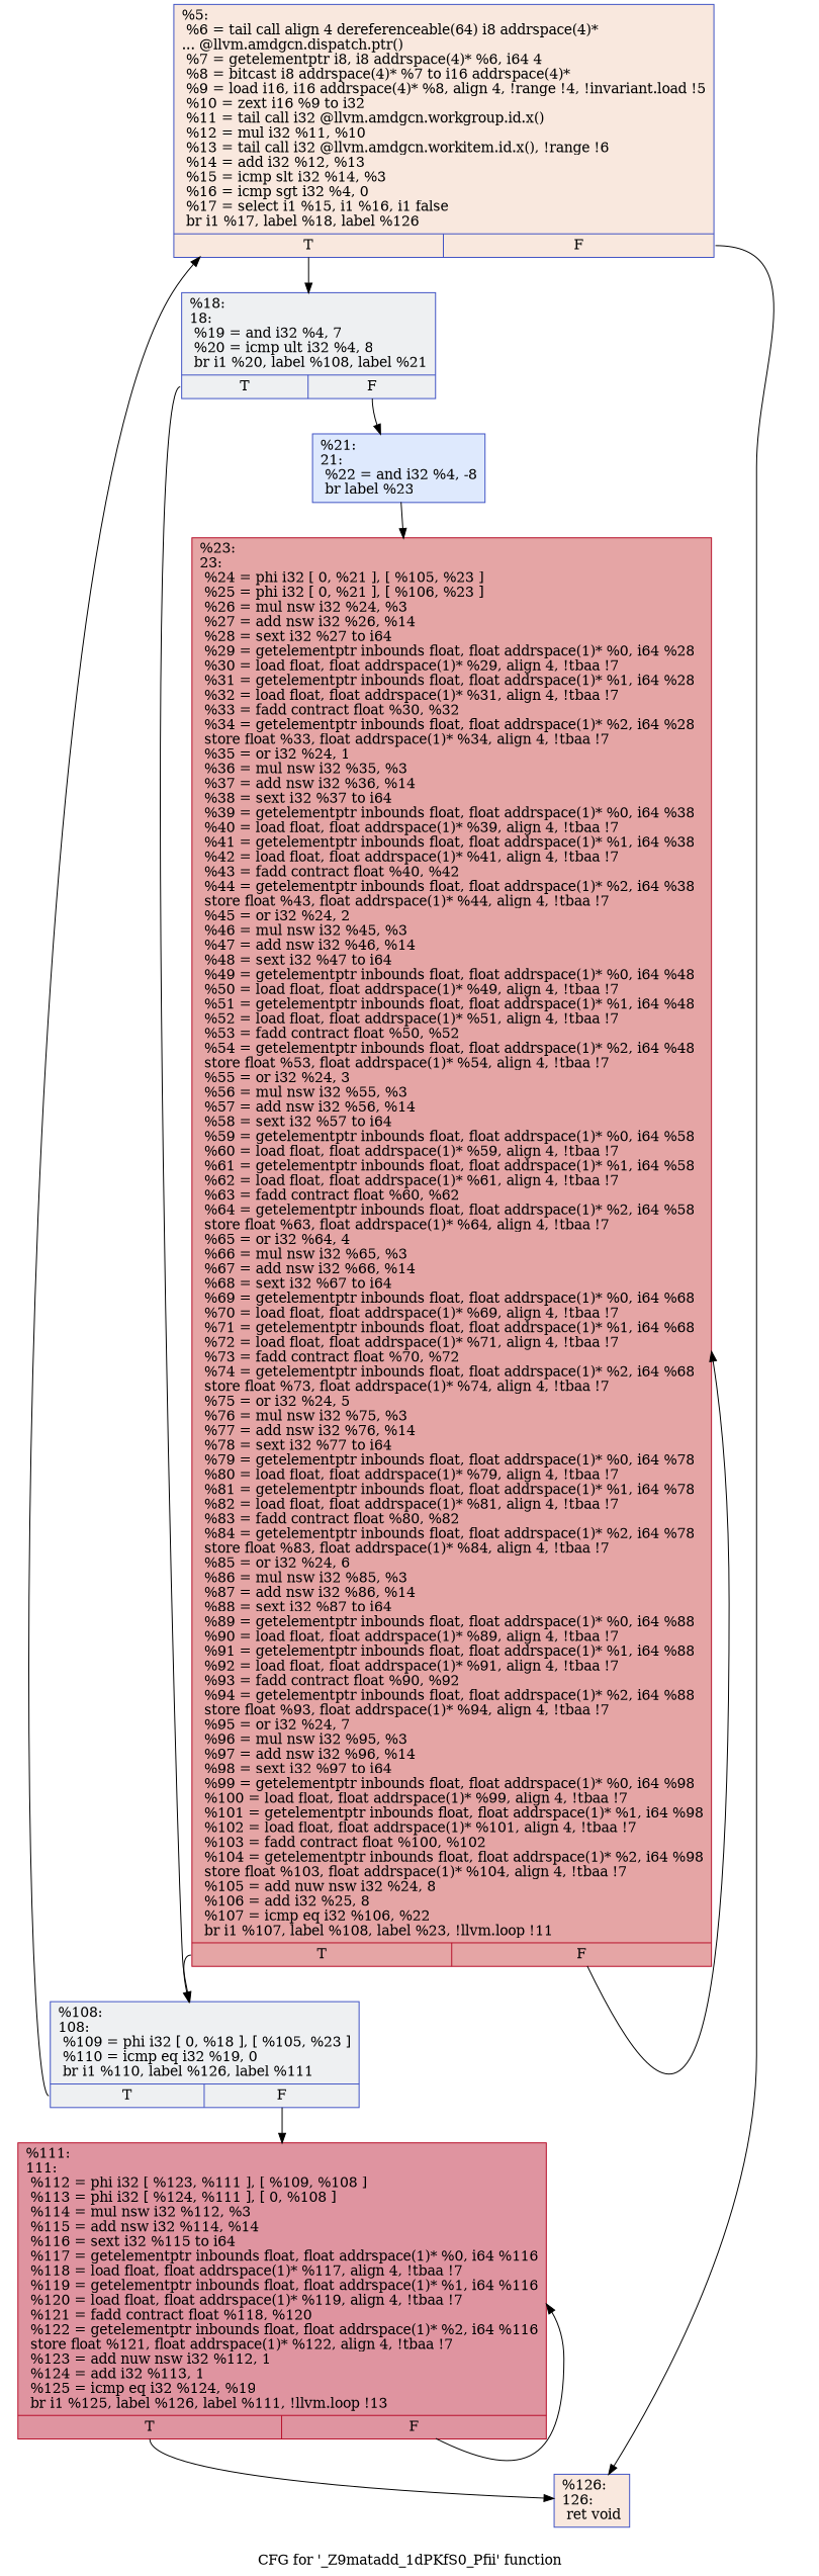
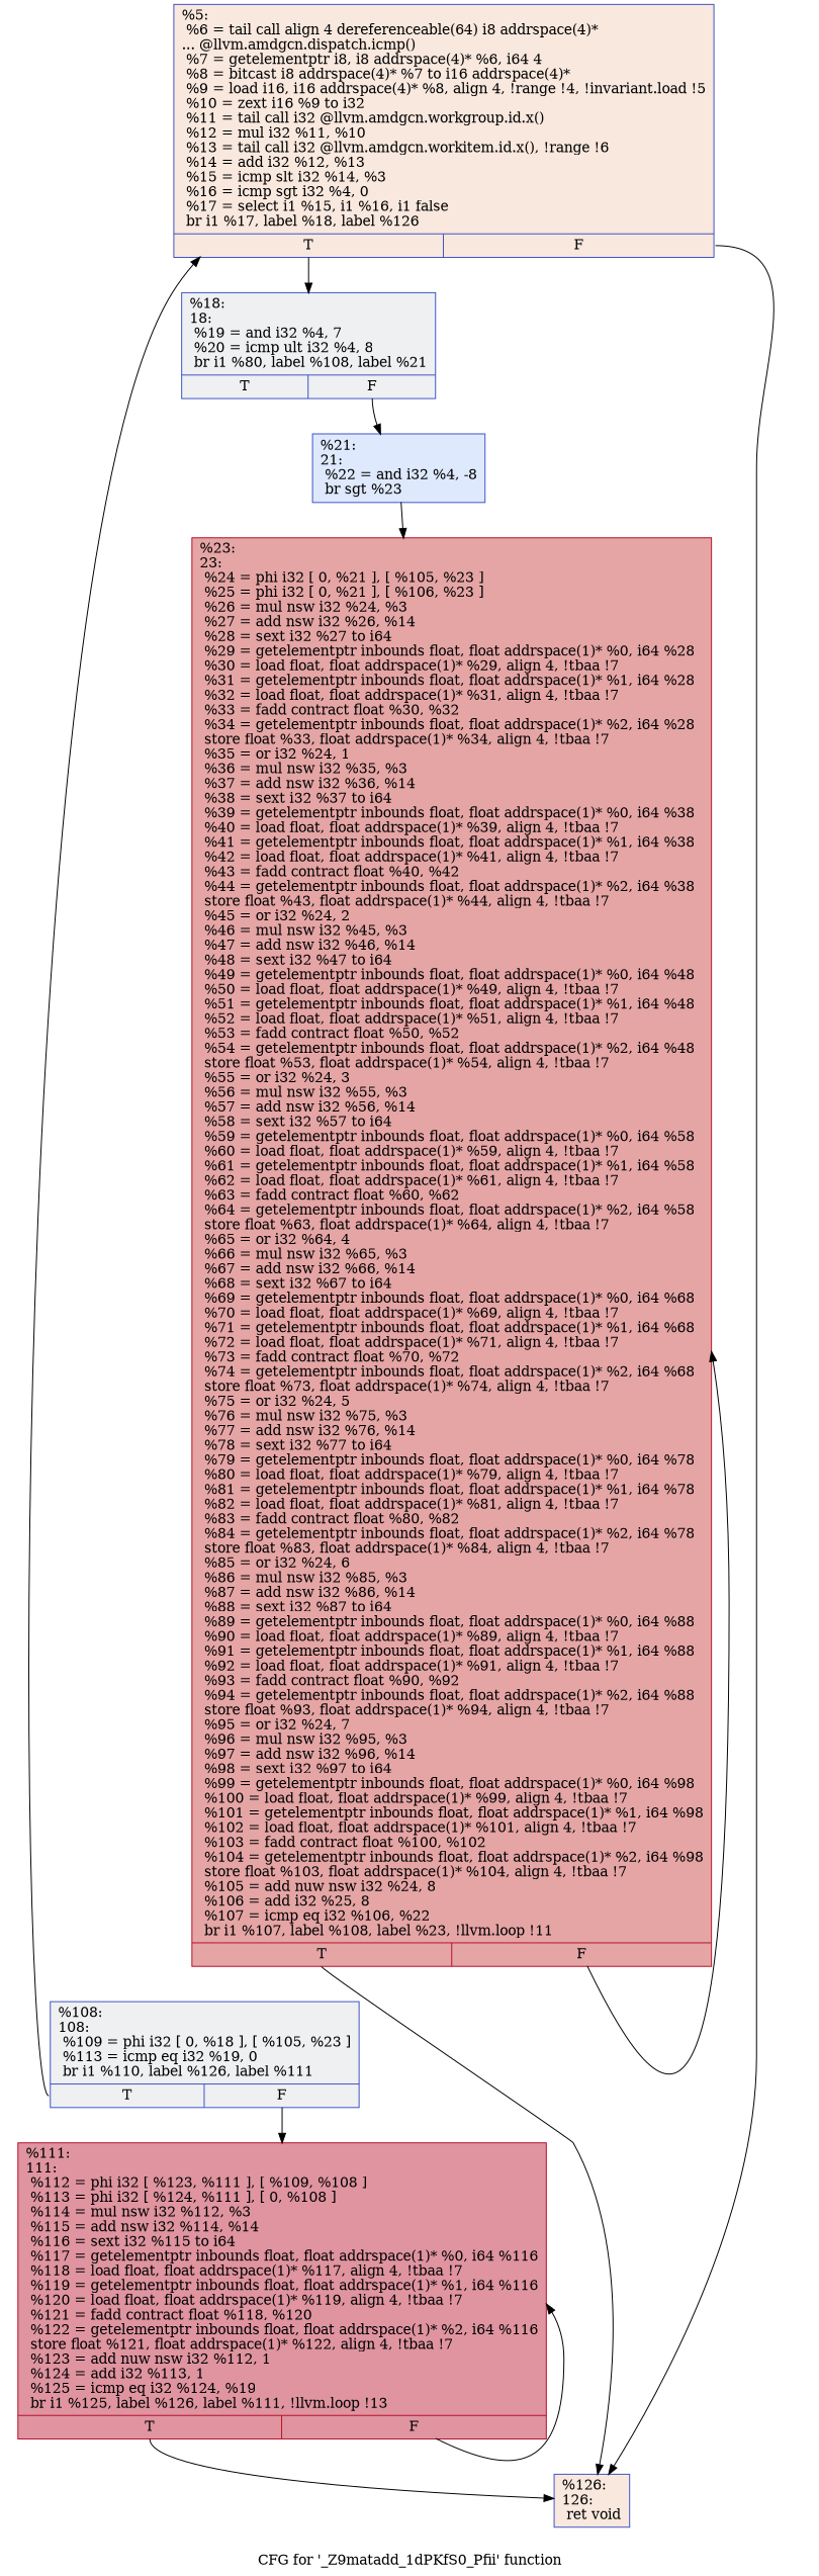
  digraph {
    label="CFG for '_Z9matadd_1dPKfS0_Pfii' function"
    node [color="#3d50c3ff" fillcolor="#f2cab570" shape=record style=filled]
    edge [tailport=s0]
-   n1 [label="{%5:\l  %6 = tail call align 4 dereferenceable(64) i8 addrspace(4)*\l... @llvm.amdgcn.dispatch.ptr()\l  %7 = getelementptr i8, i8 addrspace(4)* %6, i64 4\l  %8 = bitcast i8 addrspace(4)* %7 to i16 addrspace(4)*\l  %9 = load i16, i16 addrspace(4)* %8, align 4, !range !4, !invariant.load !5\l  %10 = zext i16 %9 to i32\l  %11 = tail call i32 @llvm.amdgcn.workgroup.id.x()\l  %12 = mul i32 %11, %10\l  %13 = tail call i32 @llvm.amdgcn.workitem.id.x(), !range !6\l  %14 = add i32 %12, %13\l  %15 = icmp slt i32 %14, %3\l  %16 = icmp sgt i32 %4, 0\l  %17 = select i1 %15, i1 %16, i1 false\l  br i1 %17, label %18, label %126\l|{<s0>T|<s1>F}}"]
-   n2 [fillcolor="#d9dce170" label="{%18:\l18:                                               \l  %19 = and i32 %4, 7\l  %20 = icmp ult i32 %4, 8\l  br i1 %20, label %108, label %21\l|{<s0>T|<s1>F}}"]
+   n1 [label="{%5:\l  %6 = tail call align 4 dereferenceable(64) i8 addrspace(4)*\l... @llvm.amdgcn.dispatch.icmp()\l  %7 = getelementptr i8, i8 addrspace(4)* %6, i64 4\l  %8 = bitcast i8 addrspace(4)* %7 to i16 addrspace(4)*\l  %9 = load i16, i16 addrspace(4)* %8, align 4, !range !4, !invariant.load !5\l  %10 = zext i16 %9 to i32\l  %11 = tail call i32 @llvm.amdgcn.workgroup.id.x()\l  %12 = mul i32 %11, %10\l  %13 = tail call i32 @llvm.amdgcn.workitem.id.x(), !range !6\l  %14 = add i32 %12, %13\l  %15 = icmp slt i32 %14, %3\l  %16 = icmp sgt i32 %4, 0\l  %17 = select i1 %15, i1 %16, i1 false\l  br i1 %17, label %18, label %126\l|{<s0>T|<s1>F}}"]
+   n2 [fillcolor="#d9dce170" label="{%18:\l18:                                               \l  %19 = and i32 %4, 7\l  %20 = icmp ult i32 %4, 8\l  br i1 %80, label %108, label %21\l|{<s0>T|<s1>F}}"]
    n3 [label="{%126:\l126:                                              \l  ret void\l}"]
-   n4 [fillcolor="#d9dce170" label="{%108:\l108:                                              \l  %109 = phi i32 [ 0, %18 ], [ %105, %23 ]\l  %110 = icmp eq i32 %19, 0\l  br i1 %110, label %126, label %111\l|{<s0>T|<s1>F}}"]
-   n5 [fillcolor="#b5cdfa70" label="{%21:\l21:                                               \l  %22 = and i32 %4, -8\l  br label %23\l}"]
+   n4 [fillcolor="#d9dce170" label="{%108:\l108:                                              \l  %109 = phi i32 [ 0, %18 ], [ %105, %23 ]\l  %113 = icmp eq i32 %19, 0\l  br i1 %110, label %126, label %111\l|{<s0>T|<s1>F}}"]
+   n5 [fillcolor="#b5cdfa70" label="{%21:\l21:                                               \l  %22 = and i32 %4, -8\l  br sgt %23\l}"]
    n6 [color="#b70d28ff" fillcolor="#b70d2870" label="{%111:\l111:                                              \l  %112 = phi i32 [ %123, %111 ], [ %109, %108 ]\l  %113 = phi i32 [ %124, %111 ], [ 0, %108 ]\l  %114 = mul nsw i32 %112, %3\l  %115 = add nsw i32 %114, %14\l  %116 = sext i32 %115 to i64\l  %117 = getelementptr inbounds float, float addrspace(1)* %0, i64 %116\l  %118 = load float, float addrspace(1)* %117, align 4, !tbaa !7\l  %119 = getelementptr inbounds float, float addrspace(1)* %1, i64 %116\l  %120 = load float, float addrspace(1)* %119, align 4, !tbaa !7\l  %121 = fadd contract float %118, %120\l  %122 = getelementptr inbounds float, float addrspace(1)* %2, i64 %116\l  store float %121, float addrspace(1)* %122, align 4, !tbaa !7\l  %123 = add nuw nsw i32 %112, 1\l  %124 = add i32 %113, 1\l  %125 = icmp eq i32 %124, %19\l  br i1 %125, label %126, label %111, !llvm.loop !13\l|{<s0>T|<s1>F}}"]
    n7 [color="#b70d28ff" fillcolor="#c5333470" label="{%23:\l23:                                               \l  %24 = phi i32 [ 0, %21 ], [ %105, %23 ]\l  %25 = phi i32 [ 0, %21 ], [ %106, %23 ]\l  %26 = mul nsw i32 %24, %3\l  %27 = add nsw i32 %26, %14\l  %28 = sext i32 %27 to i64\l  %29 = getelementptr inbounds float, float addrspace(1)* %0, i64 %28\l  %30 = load float, float addrspace(1)* %29, align 4, !tbaa !7\l  %31 = getelementptr inbounds float, float addrspace(1)* %1, i64 %28\l  %32 = load float, float addrspace(1)* %31, align 4, !tbaa !7\l  %33 = fadd contract float %30, %32\l  %34 = getelementptr inbounds float, float addrspace(1)* %2, i64 %28\l  store float %33, float addrspace(1)* %34, align 4, !tbaa !7\l  %35 = or i32 %24, 1\l  %36 = mul nsw i32 %35, %3\l  %37 = add nsw i32 %36, %14\l  %38 = sext i32 %37 to i64\l  %39 = getelementptr inbounds float, float addrspace(1)* %0, i64 %38\l  %40 = load float, float addrspace(1)* %39, align 4, !tbaa !7\l  %41 = getelementptr inbounds float, float addrspace(1)* %1, i64 %38\l  %42 = load float, float addrspace(1)* %41, align 4, !tbaa !7\l  %43 = fadd contract float %40, %42\l  %44 = getelementptr inbounds float, float addrspace(1)* %2, i64 %38\l  store float %43, float addrspace(1)* %44, align 4, !tbaa !7\l  %45 = or i32 %24, 2\l  %46 = mul nsw i32 %45, %3\l  %47 = add nsw i32 %46, %14\l  %48 = sext i32 %47 to i64\l  %49 = getelementptr inbounds float, float addrspace(1)* %0, i64 %48\l  %50 = load float, float addrspace(1)* %49, align 4, !tbaa !7\l  %51 = getelementptr inbounds float, float addrspace(1)* %1, i64 %48\l  %52 = load float, float addrspace(1)* %51, align 4, !tbaa !7\l  %53 = fadd contract float %50, %52\l  %54 = getelementptr inbounds float, float addrspace(1)* %2, i64 %48\l  store float %53, float addrspace(1)* %54, align 4, !tbaa !7\l  %55 = or i32 %24, 3\l  %56 = mul nsw i32 %55, %3\l  %57 = add nsw i32 %56, %14\l  %58 = sext i32 %57 to i64\l  %59 = getelementptr inbounds float, float addrspace(1)* %0, i64 %58\l  %60 = load float, float addrspace(1)* %59, align 4, !tbaa !7\l  %61 = getelementptr inbounds float, float addrspace(1)* %1, i64 %58\l  %62 = load float, float addrspace(1)* %61, align 4, !tbaa !7\l  %63 = fadd contract float %60, %62\l  %64 = getelementptr inbounds float, float addrspace(1)* %2, i64 %58\l  store float %63, float addrspace(1)* %64, align 4, !tbaa !7\l  %65 = or i32 %64, 4\l  %66 = mul nsw i32 %65, %3\l  %67 = add nsw i32 %66, %14\l  %68 = sext i32 %67 to i64\l  %69 = getelementptr inbounds float, float addrspace(1)* %0, i64 %68\l  %70 = load float, float addrspace(1)* %69, align 4, !tbaa !7\l  %71 = getelementptr inbounds float, float addrspace(1)* %1, i64 %68\l  %72 = load float, float addrspace(1)* %71, align 4, !tbaa !7\l  %73 = fadd contract float %70, %72\l  %74 = getelementptr inbounds float, float addrspace(1)* %2, i64 %68\l  store float %73, float addrspace(1)* %74, align 4, !tbaa !7\l  %75 = or i32 %24, 5\l  %76 = mul nsw i32 %75, %3\l  %77 = add nsw i32 %76, %14\l  %78 = sext i32 %77 to i64\l  %79 = getelementptr inbounds float, float addrspace(1)* %0, i64 %78\l  %80 = load float, float addrspace(1)* %79, align 4, !tbaa !7\l  %81 = getelementptr inbounds float, float addrspace(1)* %1, i64 %78\l  %82 = load float, float addrspace(1)* %81, align 4, !tbaa !7\l  %83 = fadd contract float %80, %82\l  %84 = getelementptr inbounds float, float addrspace(1)* %2, i64 %78\l  store float %83, float addrspace(1)* %84, align 4, !tbaa !7\l  %85 = or i32 %24, 6\l  %86 = mul nsw i32 %85, %3\l  %87 = add nsw i32 %86, %14\l  %88 = sext i32 %87 to i64\l  %89 = getelementptr inbounds float, float addrspace(1)* %0, i64 %88\l  %90 = load float, float addrspace(1)* %89, align 4, !tbaa !7\l  %91 = getelementptr inbounds float, float addrspace(1)* %1, i64 %88\l  %92 = load float, float addrspace(1)* %91, align 4, !tbaa !7\l  %93 = fadd contract float %90, %92\l  %94 = getelementptr inbounds float, float addrspace(1)* %2, i64 %88\l  store float %93, float addrspace(1)* %94, align 4, !tbaa !7\l  %95 = or i32 %24, 7\l  %96 = mul nsw i32 %95, %3\l  %97 = add nsw i32 %96, %14\l  %98 = sext i32 %97 to i64\l  %99 = getelementptr inbounds float, float addrspace(1)* %0, i64 %98\l  %100 = load float, float addrspace(1)* %99, align 4, !tbaa !7\l  %101 = getelementptr inbounds float, float addrspace(1)* %1, i64 %98\l  %102 = load float, float addrspace(1)* %101, align 4, !tbaa !7\l  %103 = fadd contract float %100, %102\l  %104 = getelementptr inbounds float, float addrspace(1)* %2, i64 %98\l  store float %103, float addrspace(1)* %104, align 4, !tbaa !7\l  %105 = add nuw nsw i32 %24, 8\l  %106 = add i32 %25, 8\l  %107 = icmp eq i32 %106, %22\l  br i1 %107, label %108, label %23, !llvm.loop !11\l|{<s0>T|<s1>F}}"]
    n1 -> n2
    n1 -> n3 [tailport=s1]
-   n2 -> n4
    n2 -> n5 [tailport=s1]
    n4 -> n1
    n4 -> n6 [tailport=s1]
    n5 -> n7
    n6 -> n3
    n6 -> n6 [tailport=s1]
-   n7 -> n4
+   n7 -> n3
    n7 -> n7 [tailport=s1]
  }
